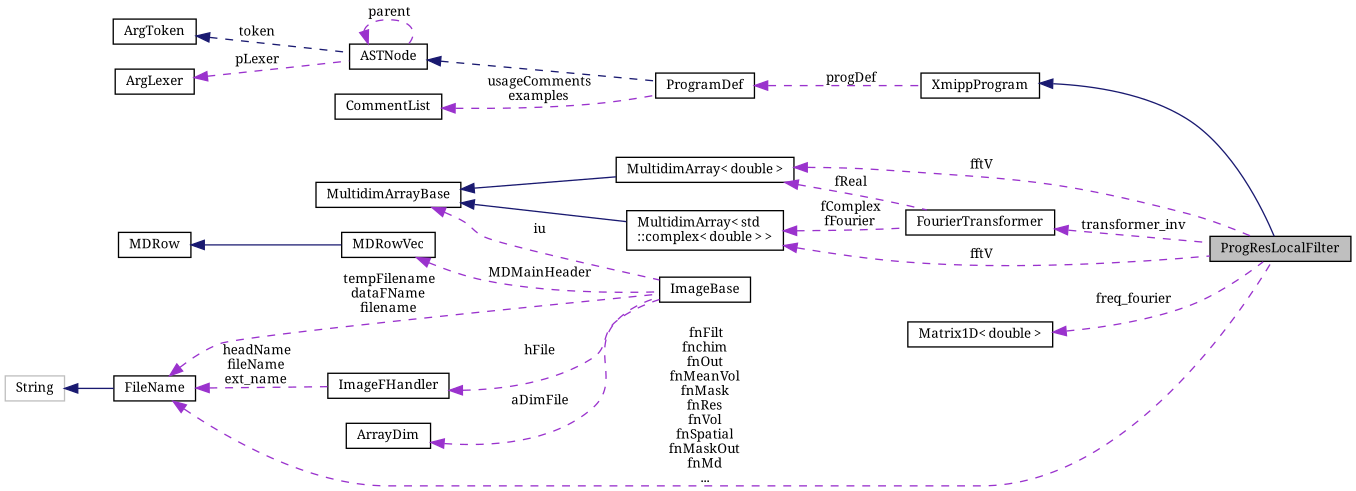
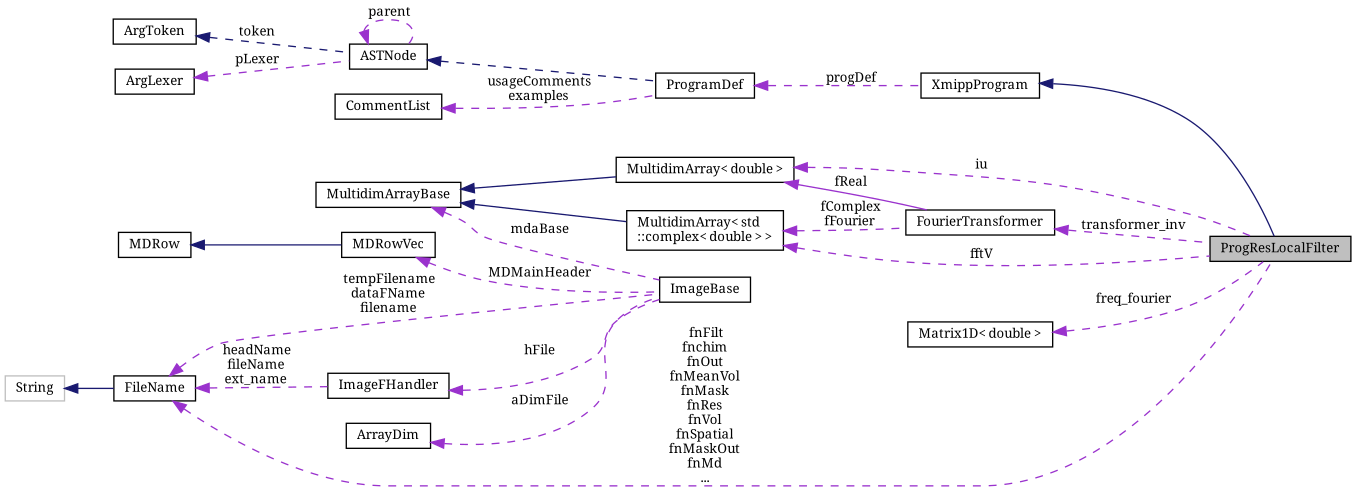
  digraph {
    fontname="Noto Serif"
    rankdir=LR
    node [color=black fillcolor=white fontname="Noto Serif" fontsize=10 shape=record style=filled]
    edge [color=darkorchid3 dir=back fontname="Noto Serif" fontsize=10 labelfontname=Helvetica labelfontsize=10 style=dashed]
    n1 [fillcolor=grey75 fontcolor=black height=0.2 label=ProgResLocalFilter width=0.4]
    n2 [height=0.2 label=XmippProgram width=0.4]
    n3 [height=0.2 label=ProgramDef width=0.4]
    n4 [height=0.2 label=ASTNode width=0.4]
    n5 [height=0.2 label=ArgToken width=0.4]
    n6 [height=0.2 label=ArgLexer width=0.4]
    n7 [height=0.2 label=CommentList width=0.4]
    n8 [height=0.2 label=FourierTransformer width=0.4]
    n9 [height=0.2 label="MultidimArray\< double \>" width=0.4]
    n10 [height=0.2 label=MultidimArrayBase width=0.4]
    n11 [height=0.2 label="MultidimArray\< std\l::complex\< double \> \>" width=0.4]
    n12 [height=0.2 label=ImageBase width=0.4]
    n13 [height=0.2 label="Matrix1D\< double \>" width=0.4]
    n14 [height=0.2 label=MDRowVec width=0.4]
    n15 [height=0.2 label=MDRow width=0.4]
    n16 [height=0.2 label=ImageFHandler width=0.4]
    n17 [height=0.2 label=FileName width=0.4]
    n18 [color=grey75 height=0.2 label=String width=0.4]
    n19 [height=0.2 label=ArrayDim width=0.4]
    n2 -> n1 [color=midnightblue style=solid]
    n3 -> n2 [label=" progDef"]
    n4 -> n3 [color=midnightblue]
    n4 -> n4 [label=" parent"]
    n5 -> n4 [color=midnightblue label=" token"]
    n6 -> n4 [label=" pLexer"]
    n7 -> n3 [label=" usageComments\nexamples"]
    n8 -> n1 [label=" transformer_inv"]
-   n9 -> n1 [label=" fftV"]
-   n9 -> n8 [label=" fReal"]
+   n9 -> n1 [label=" iu"]
+   n9 -> n8 [label=" fReal" style=solid]
    n10 -> n9 [color=midnightblue style=solid]
    n10 -> n11 [color=midnightblue style=solid]
-   n10 -> n12 [label=" iu"]
+   n10 -> n12 [label=" mdaBase"]
    n11 -> n1 [label=" fftV"]
    n11 -> n8 [label=" fComplex\nfFourier"]
    n13 -> n1 [label=" freq_fourier"]
    n14 -> n12 [label=" MDMainHeader"]
    n15 -> n14 [color=midnightblue style=solid]
    n16 -> n12 [label=" hFile"]
    n17 -> n1 [label=" fnFilt\nfnchim\nfnOut\nfnMeanVol\nfnMask\nfnRes\nfnVol\nfnSpatial\nfnMaskOut\nfnMd\n..."]
    n17 -> n12 [label=" tempFilename\ndataFName\nfilename"]
    n17 -> n16 [label=" headName\nfileName\next_name"]
    n18 -> n17 [color=midnightblue style=solid]
    n19 -> n12 [label=" aDimFile"]
  }
